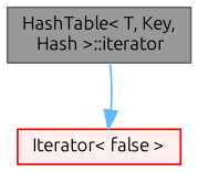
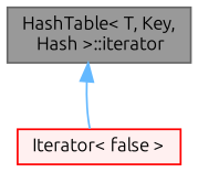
  digraph {
    fontname=Ubuntu
    node [fontname=Ubuntu fontsize=10 shape=box style=filled]
    n1 [color=gray40 fillcolor=grey60 fontcolor=black height=0.2 label="HashTable\< T, Key,\l Hash \>::iterator" width=0.4]
    n2 [color=red fillcolor="#FFF0F0" height=0.2 label="Iterator\< false \>" width=0.4]
-   n2 -> n1 [color=steelblue1 dir=back fontname=Ubuntu fontsize=10 labelfontname=Helvetica labelfontsize=10 style=solid]
+   n1 -> n2 [color=steelblue1 dir=back fontname=Ubuntu fontsize=10 labelfontname=Helvetica labelfontsize=10 style=solid]
  }
